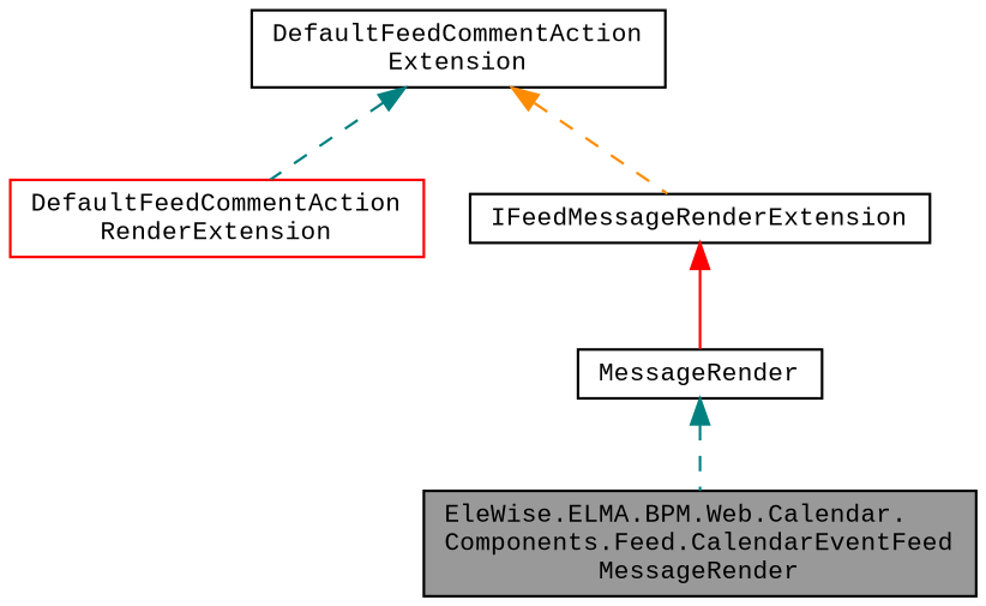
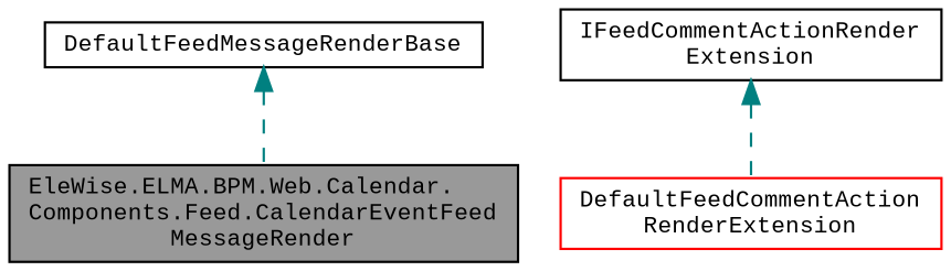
  digraph {
    fontname="Liberation Mono"
    node [color=black fillcolor=white fontname="Liberation Mono" fontsize=10 shape=box style=filled]
    edge [color=teal dir=back fontname="Liberation Mono" fontsize=10 labelfontname=Helvetica labelfontsize=10 style=dashed]
    n1 [fillcolor=grey60 fontcolor=black height=0.2 label="EleWise.ELMA.BPM.Web.Calendar.\lComponents.Feed.CalendarEventFeed\lMessageRender" width=0.4]
-   n2 [height=0.2 label=MessageRender width=0.4]
+   n2 [height=0.2 label=DefaultFeedMessageRenderBase width=0.4]
    n3 [color=red height=0.2 label="DefaultFeedCommentAction\lRenderExtension" width=0.4]
-   n4 [height=0.2 label="DefaultFeedCommentAction\lExtension" width=0.4]
-   n5 [height=0.2 label=IFeedMessageRenderExtension width=0.4]
+   n4 [height=0.2 label="IFeedCommentActionRender\lExtension" width=0.4]
    n2 -> n1
    n4 -> n3
-   n4 -> n5 [color=darkorange]
-   n5 -> n2 [color=red style=solid]
  }
